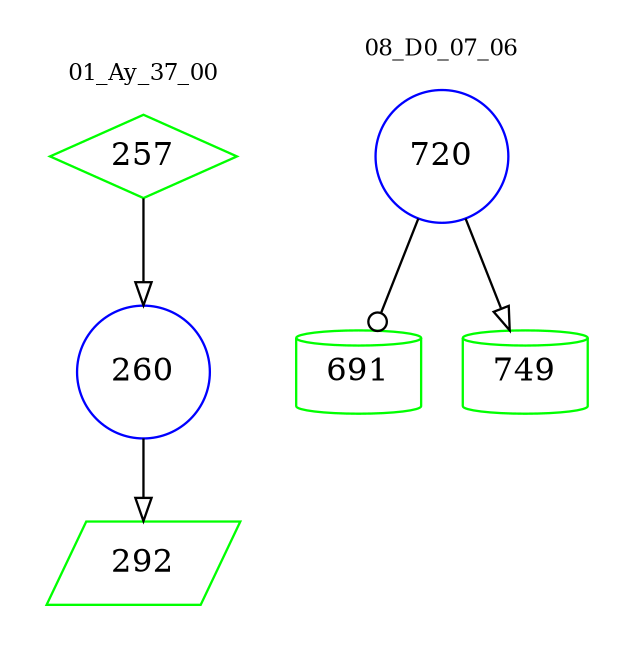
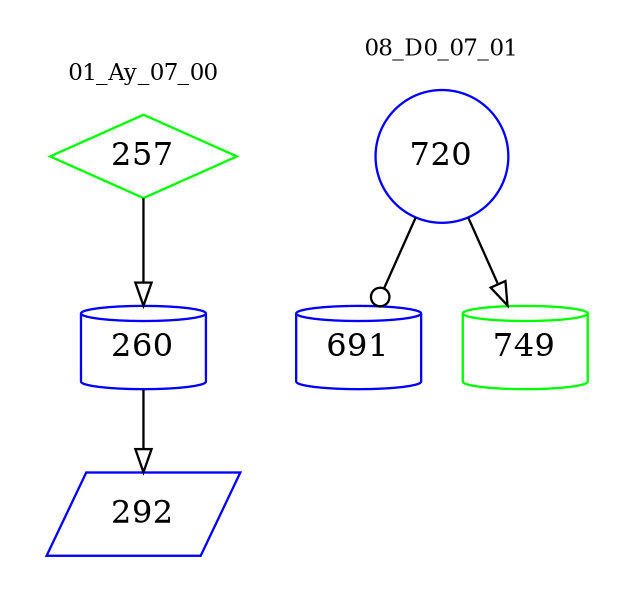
  digraph {
    fontname="DejaVu Serif"
    node [color=blue fontname="DejaVu Serif" shape=circle]
    edge [arrowhead=onormal color=black fontname="DejaVu Serif"]
-   n1 [label=260]
+   n1 [label=260 shape=cylinder]
    n2 [color=green label=257 shape=diamond]
-   n3 [color=green label=292 shape=parallelogram]
+   n3 [label=292 shape=parallelogram]
    n4 [label=720]
-   n5 [color=green label=691 shape=cylinder]
+   n5 [label=691 shape=cylinder]
    n6 [color=green label=749 shape=cylinder]
    subgraph cluster_1 {
      color=white
      fontsize=10
-     label="01_Ay_37_00"
+     label="01_Ay_07_00"
      n1
      n2
      n3
    }
    subgraph cluster_2 {
      color=white
      fontsize=10
-     label="08_D0_07_06"
+     label="08_D0_07_01"
      n4
      n5
      n6
    }
    n1 -> n3
    n2 -> n1
    n4 -> n5 [arrowhead=odot]
    n4 -> n6
  }
